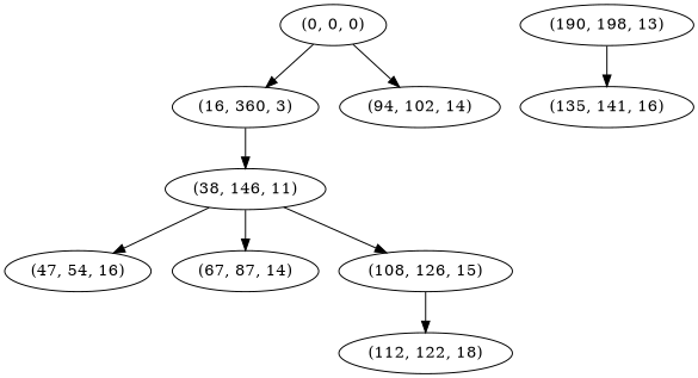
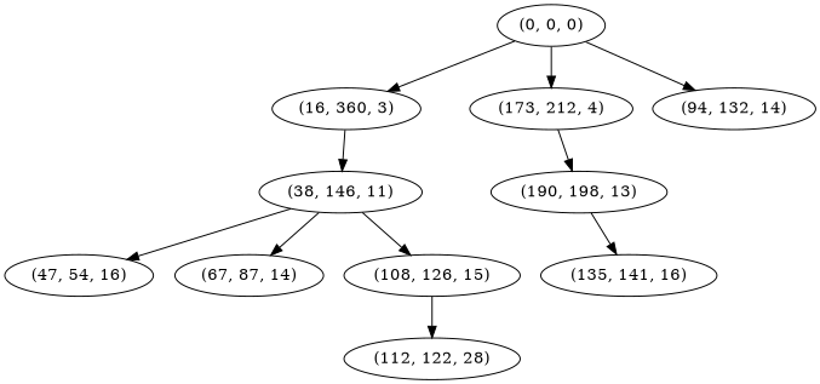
  digraph {
    n1 [label="(16, 360, 3)"]
    "(0, 0, 0)"
-   "(94, 102, 14)"
+   "(173, 212, 4)"
+   "(94, 102, 14)" [label="(94, 132, 14)"]
    "(38, 146, 11)"
    "(190, 198, 13)"
    "(47, 54, 16)"
    "(67, 87, 14)"
    "(108, 126, 15)"
-   "(112, 122, 18)"
+   "(112, 122, 18)" [label="(112, 122, 28)"]
    "(135, 141, 16)"
    n1 -> "(38, 146, 11)"
    "(0, 0, 0)" -> n1
+   "(0, 0, 0)" -> "(173, 212, 4)"
    "(0, 0, 0)" -> "(94, 102, 14)"
+   "(173, 212, 4)" -> "(190, 198, 13)"
    "(38, 146, 11)" -> "(47, 54, 16)"
    "(38, 146, 11)" -> "(67, 87, 14)"
    "(38, 146, 11)" -> "(108, 126, 15)"
    "(190, 198, 13)" -> "(135, 141, 16)"
    "(108, 126, 15)" -> "(112, 122, 18)"
  }
